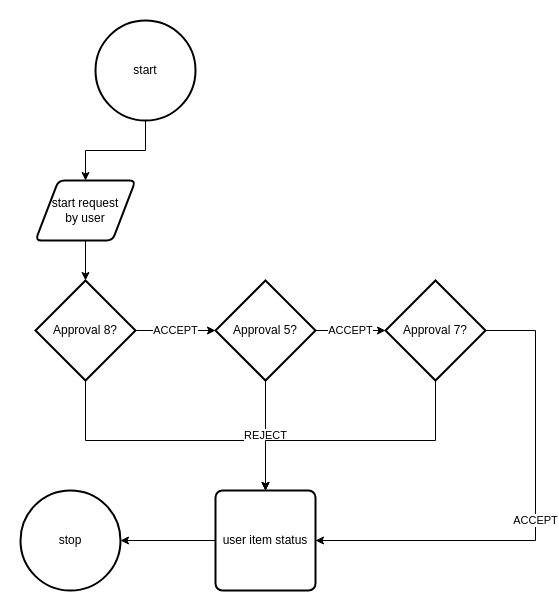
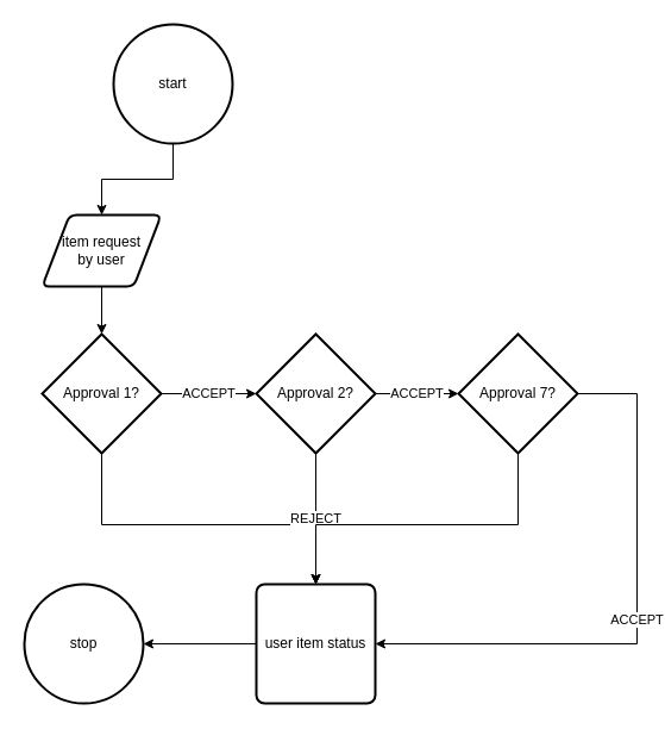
  <mxCell id="0" />
  <mxCell id="1" parent="0" />
  <mxCell id="2" value="" style="edgeStyle=orthogonalEdgeStyle;rounded=0;orthogonalLoop=1;jettySize=auto;html=1;" edge="1" parent="1" source="3" target="5"><mxGeometry relative="1" as="geometry" /></mxCell>
  <mxCell id="3" value="start" style="strokeWidth=2;html=1;shape=mxgraph.flowchart.start_2;whiteSpace=wrap;" vertex="1" parent="1"><mxGeometry x="95" y="20" width="100" height="100" as="geometry" /></mxCell>
  <mxCell id="4" value="" style="edgeStyle=orthogonalEdgeStyle;rounded=0;orthogonalLoop=1;jettySize=auto;html=1;" edge="1" parent="1" source="5" target="8"><mxGeometry relative="1" as="geometry" /></mxCell>
- <mxCell id="5" value="start request&lt;br&gt;by user" style="shape=parallelogram;html=1;strokeWidth=2;perimeter=parallelogramPerimeter;whiteSpace=wrap;rounded=1;arcSize=12;size=0.23;" vertex="1" parent="1"><mxGeometry x="35" y="180" width="100" height="60" as="geometry" /></mxCell>
+ <mxCell id="5" value="item request&lt;br&gt;by user" style="shape=parallelogram;html=1;strokeWidth=2;perimeter=parallelogramPerimeter;whiteSpace=wrap;rounded=1;arcSize=12;size=0.23;" vertex="1" parent="1"><mxGeometry x="35" y="180" width="100" height="60" as="geometry" /></mxCell>
  <mxCell id="6" value="ACCEPT" style="edgeStyle=orthogonalEdgeStyle;rounded=0;orthogonalLoop=1;jettySize=auto;html=1;" edge="1" parent="1" source="8" target="12"><mxGeometry relative="1" as="geometry" /></mxCell>
  <mxCell id="7" style="edgeStyle=orthogonalEdgeStyle;rounded=0;orthogonalLoop=1;jettySize=auto;html=1;" edge="1" parent="1" source="8" target="17"><mxGeometry relative="1" as="geometry"><Array as="points"><mxPoint x="85" y="440" /><mxPoint x="265" y="440" /></Array></mxGeometry></mxCell>
- <mxCell id="8" value="Approval 8?" style="strokeWidth=2;html=1;shape=mxgraph.flowchart.decision;whiteSpace=wrap;" vertex="1" parent="1"><mxGeometry x="35" y="280" width="100" height="100" as="geometry" /></mxCell>
+ <mxCell id="8" value="Approval 1?" style="strokeWidth=2;html=1;shape=mxgraph.flowchart.decision;whiteSpace=wrap;" vertex="1" parent="1"><mxGeometry x="35" y="280" width="100" height="100" as="geometry" /></mxCell>
  <mxCell id="9" value="stop" style="strokeWidth=2;html=1;shape=mxgraph.flowchart.start_2;whiteSpace=wrap;" vertex="1" parent="1"><mxGeometry x="20" y="490" width="100" height="100" as="geometry" /></mxCell>
  <mxCell id="10" value="ACCEPT" style="edgeStyle=orthogonalEdgeStyle;rounded=0;orthogonalLoop=1;jettySize=auto;html=1;" edge="1" parent="1" source="12" target="15"><mxGeometry relative="1" as="geometry" /></mxCell>
  <mxCell id="11" value="REJECT" style="edgeStyle=orthogonalEdgeStyle;rounded=0;orthogonalLoop=1;jettySize=auto;html=1;" edge="1" parent="1" source="12" target="17"><mxGeometry relative="1" as="geometry" /></mxCell>
- <mxCell id="12" value="Approval 5?" style="strokeWidth=2;html=1;shape=mxgraph.flowchart.decision;whiteSpace=wrap;" vertex="1" parent="1"><mxGeometry x="215" y="280" width="100" height="100" as="geometry" /></mxCell>
+ <mxCell id="12" value="Approval 2?" style="strokeWidth=2;html=1;shape=mxgraph.flowchart.decision;whiteSpace=wrap;" vertex="1" parent="1"><mxGeometry x="215" y="280" width="100" height="100" as="geometry" /></mxCell>
  <mxCell id="13" value="ACCEPT" style="edgeStyle=orthogonalEdgeStyle;rounded=0;orthogonalLoop=1;jettySize=auto;html=1;" edge="1" parent="1" source="15" target="17"><mxGeometry relative="1" as="geometry"><mxPoint x="485" y="540.029" as="targetPoint" /><Array as="points"><mxPoint x="535" y="330" /><mxPoint x="535" y="540" /></Array></mxGeometry></mxCell>
  <mxCell id="14" value="" style="edgeStyle=orthogonalEdgeStyle;rounded=0;orthogonalLoop=1;jettySize=auto;html=1;" edge="1" parent="1" source="15" target="17"><mxGeometry relative="1" as="geometry"><Array as="points"><mxPoint x="435" y="440" /><mxPoint x="265" y="440" /></Array></mxGeometry></mxCell>
  <mxCell id="15" value="Approval 7?" style="strokeWidth=2;html=1;shape=mxgraph.flowchart.decision;whiteSpace=wrap;" vertex="1" parent="1"><mxGeometry x="385" y="280" width="100" height="100" as="geometry" /></mxCell>
  <mxCell id="16" value="" style="edgeStyle=orthogonalEdgeStyle;rounded=0;orthogonalLoop=1;jettySize=auto;html=1;" edge="1" parent="1" source="17" target="9"><mxGeometry relative="1" as="geometry" /></mxCell>
  <mxCell id="17" value="user item status" style="rounded=1;whiteSpace=wrap;html=1;absoluteArcSize=1;arcSize=14;strokeWidth=2;" vertex="1" parent="1"><mxGeometry x="215" y="490" width="100" height="100" as="geometry" /></mxCell>
